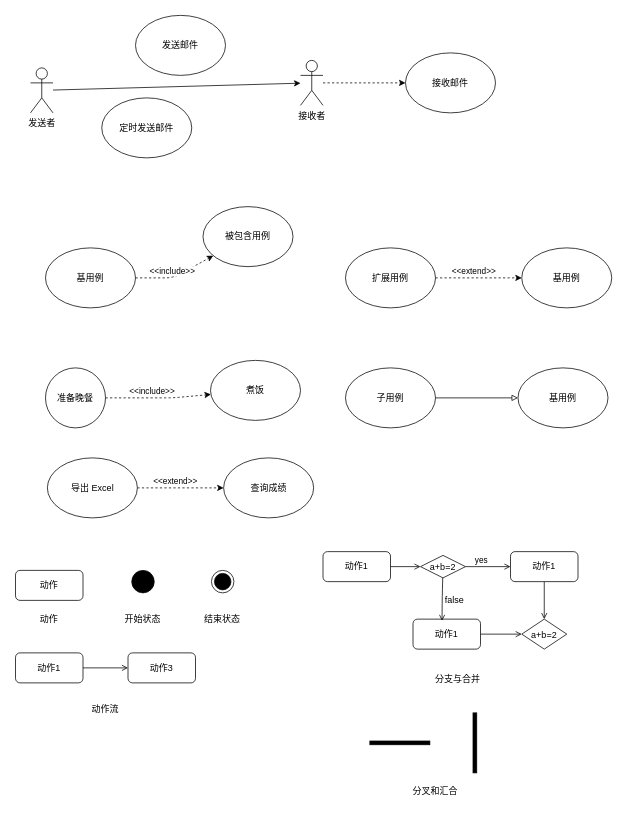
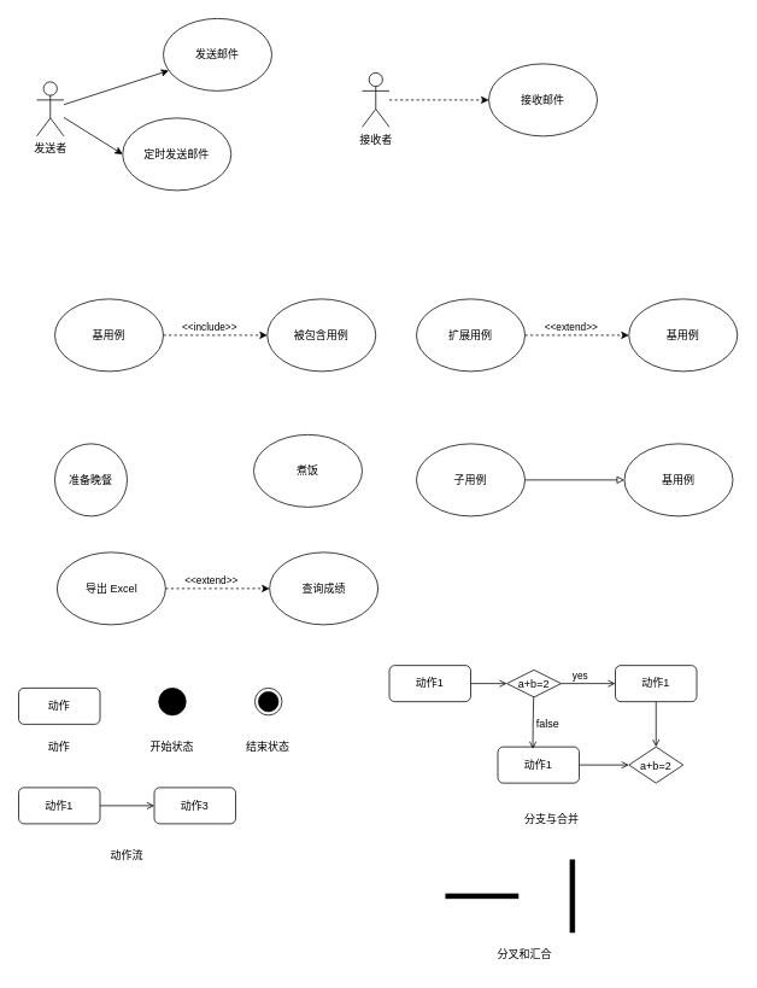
  <mxCell id="0" />
  <mxCell id="1" parent="0" />
- <mxCell id="2" style="edgeStyle=none;html=1;" parent="1" source="4" target="6" edge="1"><mxGeometry relative="1" as="geometry" /></mxCell>
+ <mxCell id="2" style="edgeStyle=none;html=1;" parent="1" source="4" target="7" edge="1"><mxGeometry relative="1" as="geometry" /></mxCell>
+ <mxCell id="3" style="edgeStyle=none;html=1;entryX=0;entryY=0.5;entryDx=0;entryDy=0;" parent="1" source="4" target="8" edge="1"><mxGeometry relative="1" as="geometry" /></mxCell>
  <mxCell id="4" value="发送者" style="shape=umlActor;verticalLabelPosition=bottom;verticalAlign=top;html=1;outlineConnect=0;" parent="1" vertex="1"><mxGeometry x="40" y="90" width="30" height="60" as="geometry" /></mxCell>
  <mxCell id="5" style="edgeStyle=none;html=1;dashed=1;" parent="1" source="6" target="9" edge="1"><mxGeometry relative="1" as="geometry" /></mxCell>
  <mxCell id="6" value="接收者" style="shape=umlActor;verticalLabelPosition=bottom;verticalAlign=top;html=1;outlineConnect=0;" parent="1" vertex="1"><mxGeometry x="400" y="80" width="30" height="60" as="geometry" /></mxCell>
  <mxCell id="7" value="发送邮件" style="ellipse;whiteSpace=wrap;html=1;" parent="1" vertex="1"><mxGeometry x="180" y="20" width="120" height="80" as="geometry" /></mxCell>
  <mxCell id="8" value="定时发送邮件" style="ellipse;whiteSpace=wrap;html=1;" parent="1" vertex="1"><mxGeometry x="135" y="130" width="120" height="80" as="geometry" /></mxCell>
  <mxCell id="9" value="接收邮件" style="ellipse;whiteSpace=wrap;html=1;" parent="1" vertex="1"><mxGeometry x="540" y="70" width="120" height="80" as="geometry" /></mxCell>
  <mxCell id="10" style="edgeStyle=none;html=1;dashed=1;" parent="1" source="12" target="13" edge="1"><mxGeometry relative="1" as="geometry"><Array as="points"><mxPoint x="230" y="370" /></Array></mxGeometry></mxCell>
  <mxCell id="11" value="&amp;lt;&amp;lt;include&amp;gt;&amp;gt;" style="edgeLabel;html=1;align=center;verticalAlign=middle;resizable=0;points=[];" parent="10" vertex="1" connectable="0"><mxGeometry x="-0.131" y="-4" relative="1" as="geometry"><mxPoint y="-14" as="offset" /></mxGeometry></mxCell>
  <mxCell id="12" value="基用例" style="ellipse;whiteSpace=wrap;html=1;" parent="1" vertex="1"><mxGeometry x="60" y="330" width="120" height="80" as="geometry" /></mxCell>
- <mxCell id="13" value="被包含用例" style="ellipse;whiteSpace=wrap;html=1;" parent="1" vertex="1"><mxGeometry x="270" y="275" width="120" height="80" as="geometry" /></mxCell>
+ <mxCell id="13" value="被包含用例" style="ellipse;whiteSpace=wrap;html=1;" parent="1" vertex="1"><mxGeometry x="295" y="330" width="120" height="80" as="geometry" /></mxCell>
  <mxCell id="14" style="edgeStyle=none;html=1;dashed=1;" parent="1" source="16" target="17" edge="1"><mxGeometry relative="1" as="geometry"><Array as="points"><mxPoint x="630" y="370" /></Array></mxGeometry></mxCell>
  <mxCell id="15" value="&amp;lt;&amp;lt;extend&amp;gt;&amp;gt;" style="edgeLabel;html=1;align=center;verticalAlign=middle;resizable=0;points=[];" parent="14" vertex="1" connectable="0"><mxGeometry x="-0.131" y="-4" relative="1" as="geometry"><mxPoint y="-14" as="offset" /></mxGeometry></mxCell>
  <mxCell id="16" value="扩展用例" style="ellipse;whiteSpace=wrap;html=1;" parent="1" vertex="1"><mxGeometry x="460" y="330" width="120" height="80" as="geometry" /></mxCell>
  <mxCell id="17" value="基用例" style="ellipse;whiteSpace=wrap;html=1;" parent="1" vertex="1"><mxGeometry x="695" y="330" width="120" height="80" as="geometry" /></mxCell>
- <mxCell id="18" style="edgeStyle=none;html=1;dashed=1;" parent="1" source="20" target="21" edge="1"><mxGeometry relative="1" as="geometry"><Array as="points"><mxPoint x="230" y="530" /></Array></mxGeometry></mxCell>
- <mxCell id="19" value="&amp;lt;&amp;lt;include&amp;gt;&amp;gt;" style="edgeLabel;html=1;align=center;verticalAlign=middle;resizable=0;points=[];" parent="18" vertex="1" connectable="0"><mxGeometry x="-0.131" y="-4" relative="1" as="geometry"><mxPoint y="-14" as="offset" /></mxGeometry></mxCell>
  <mxCell id="20" value="准备晚餐" style="ellipse;whiteSpace=wrap;html=1;" parent="1" vertex="1"><mxGeometry x="60" y="490" width="80" height="80" as="geometry" /></mxCell>
  <mxCell id="21" value="煮饭" style="ellipse;whiteSpace=wrap;html=1;" parent="1" vertex="1"><mxGeometry x="280" y="480" width="120" height="80" as="geometry" /></mxCell>
  <mxCell id="22" style="edgeStyle=none;html=1;dashed=1;" parent="1" source="24" target="25" edge="1"><mxGeometry relative="1" as="geometry"><Array as="points"><mxPoint x="232.5" y="650" /></Array></mxGeometry></mxCell>
  <mxCell id="23" value="&amp;lt;&amp;lt;extend&amp;gt;&amp;gt;" style="edgeLabel;html=1;align=center;verticalAlign=middle;resizable=0;points=[];" parent="22" vertex="1" connectable="0"><mxGeometry x="-0.131" y="-4" relative="1" as="geometry"><mxPoint y="-14" as="offset" /></mxGeometry></mxCell>
  <mxCell id="24" value="导出 Excel" style="ellipse;whiteSpace=wrap;html=1;" parent="1" vertex="1"><mxGeometry x="62.5" y="610" width="120" height="80" as="geometry" /></mxCell>
  <mxCell id="25" value="查询成绩" style="ellipse;whiteSpace=wrap;html=1;" parent="1" vertex="1"><mxGeometry x="297.5" y="610" width="120" height="80" as="geometry" /></mxCell>
  <mxCell id="26" style="edgeStyle=none;html=1;entryX=0;entryY=0.5;entryDx=0;entryDy=0;endArrow=block;endFill=0;" parent="1" source="27" target="28" edge="1"><mxGeometry relative="1" as="geometry" /></mxCell>
  <mxCell id="27" value="子用例" style="ellipse;whiteSpace=wrap;html=1;" parent="1" vertex="1"><mxGeometry x="460" y="490" width="120" height="80" as="geometry" /></mxCell>
  <mxCell id="28" value="基用例" style="ellipse;whiteSpace=wrap;html=1;" parent="1" vertex="1"><mxGeometry x="690" y="490" width="120" height="80" as="geometry" /></mxCell>
  <mxCell id="29" value="动作" style="rounded=1;whiteSpace=wrap;html=1;" parent="1" vertex="1"><mxGeometry x="20" y="760" width="90" height="40" as="geometry" /></mxCell>
  <mxCell id="30" value="" style="group" parent="1" vertex="1" connectable="0"><mxGeometry x="160" y="760" width="60" height="80" as="geometry" /></mxCell>
  <mxCell id="31" value="" style="ellipse;fillColor=strokeColor;" parent="30" vertex="1"><mxGeometry x="15" width="30" height="30" as="geometry" /></mxCell>
  <mxCell id="32" value="开始状态" style="text;html=1;strokeColor=none;fillColor=none;align=center;verticalAlign=middle;whiteSpace=wrap;rounded=0;" parent="30" vertex="1"><mxGeometry y="50" width="60" height="30" as="geometry" /></mxCell>
  <mxCell id="33" value="" style="group" parent="1" vertex="1" connectable="0"><mxGeometry x="266.25" y="760" width="60" height="80" as="geometry" /></mxCell>
  <mxCell id="34" value="" style="ellipse;html=1;shape=endState;fillColor=strokeColor;" parent="33" vertex="1"><mxGeometry x="15" width="30" height="30" as="geometry" /></mxCell>
  <mxCell id="35" value="结束状态" style="text;html=1;strokeColor=none;fillColor=none;align=center;verticalAlign=middle;whiteSpace=wrap;rounded=0;" parent="33" vertex="1"><mxGeometry y="50" width="60" height="30" as="geometry" /></mxCell>
  <mxCell id="36" value="动作" style="text;html=1;strokeColor=none;fillColor=none;align=center;verticalAlign=middle;whiteSpace=wrap;rounded=0;" parent="1" vertex="1"><mxGeometry x="35" y="810" width="60" height="30" as="geometry" /></mxCell>
  <mxCell id="37" style="edgeStyle=none;html=1;entryX=0;entryY=0.5;entryDx=0;entryDy=0;endArrow=open;endFill=0;" parent="1" source="38" target="39" edge="1"><mxGeometry relative="1" as="geometry" /></mxCell>
  <mxCell id="38" value="动作1" style="rounded=1;whiteSpace=wrap;html=1;" parent="1" vertex="1"><mxGeometry x="20" y="870" width="90" height="40" as="geometry" /></mxCell>
  <mxCell id="39" value="动作3" style="rounded=1;whiteSpace=wrap;html=1;" parent="1" vertex="1"><mxGeometry x="170" y="870" width="90" height="40" as="geometry" /></mxCell>
  <mxCell id="40" value="动作流" style="text;html=1;strokeColor=none;fillColor=none;align=center;verticalAlign=middle;whiteSpace=wrap;rounded=0;" parent="1" vertex="1"><mxGeometry x="110" y="930" width="60" height="30" as="geometry" /></mxCell>
  <mxCell id="41" style="edgeStyle=none;html=1;entryX=0;entryY=0.5;entryDx=0;entryDy=0;endArrow=open;endFill=0;" parent="1" source="42" target="50" edge="1"><mxGeometry relative="1" as="geometry" /></mxCell>
  <mxCell id="42" value="动作1" style="rounded=1;whiteSpace=wrap;html=1;" parent="1" vertex="1"><mxGeometry x="430" y="735" width="90" height="40" as="geometry" /></mxCell>
  <mxCell id="43" style="edgeStyle=none;html=1;entryX=0;entryY=0.5;entryDx=0;entryDy=0;endArrow=open;endFill=0;" parent="1" source="44" target="51" edge="1"><mxGeometry relative="1" as="geometry" /></mxCell>
  <mxCell id="44" value="动作1" style="rounded=1;whiteSpace=wrap;html=1;" parent="1" vertex="1"><mxGeometry x="550" y="825" width="90" height="40" as="geometry" /></mxCell>
  <mxCell id="45" style="edgeStyle=none;html=1;entryX=0.5;entryY=0;entryDx=0;entryDy=0;endArrow=open;endFill=0;" parent="1" source="46" target="51" edge="1"><mxGeometry relative="1" as="geometry" /></mxCell>
  <mxCell id="46" value="动作1" style="rounded=1;whiteSpace=wrap;html=1;" parent="1" vertex="1"><mxGeometry x="680" y="735" width="90" height="40" as="geometry" /></mxCell>
  <mxCell id="47" style="edgeStyle=none;html=1;entryX=0;entryY=0.5;entryDx=0;entryDy=0;endArrow=open;endFill=0;" parent="1" source="50" target="46" edge="1"><mxGeometry relative="1" as="geometry" /></mxCell>
  <mxCell id="48" value="yes" style="edgeLabel;html=1;align=center;verticalAlign=middle;resizable=0;points=[];" parent="47" vertex="1" connectable="0"><mxGeometry x="-0.283" y="-1" relative="1" as="geometry"><mxPoint x="-2" y="-11" as="offset" /></mxGeometry></mxCell>
  <mxCell id="49" style="edgeStyle=none;html=1;entryX=0.43;entryY=0.058;entryDx=0;entryDy=0;entryPerimeter=0;endArrow=open;endFill=0;" parent="1" source="50" target="44" edge="1"><mxGeometry relative="1" as="geometry"><Array as="points"><mxPoint x="589" y="795" /></Array></mxGeometry></mxCell>
  <mxCell id="50" value="a+b=2" style="rhombus;" parent="1" vertex="1"><mxGeometry x="560" y="740" width="60" height="30" as="geometry" /></mxCell>
  <mxCell id="51" value="a+b=2" style="rhombus;" parent="1" vertex="1"><mxGeometry x="695" y="825" width="60" height="40" as="geometry" /></mxCell>
  <mxCell id="52" value="false" style="text;html=1;align=center;verticalAlign=middle;resizable=0;points=[];autosize=1;strokeColor=none;fillColor=none;" parent="1" vertex="1"><mxGeometry x="580" y="785" width="50" height="30" as="geometry" /></mxCell>
  <mxCell id="53" value="分支与合并" style="text;html=1;strokeColor=none;fillColor=none;align=center;verticalAlign=middle;whiteSpace=wrap;rounded=0;" parent="1" vertex="1"><mxGeometry x="560" y="890" width="100" height="30" as="geometry" /></mxCell>
  <mxCell id="54" value="" style="html=1;points=[];perimeter=orthogonalPerimeter;fillColor=strokeColor;rotation=90;" parent="1" vertex="1"><mxGeometry x="530" y="950" width="5" height="80" as="geometry" /></mxCell>
  <mxCell id="55" value="" style="html=1;points=[];perimeter=orthogonalPerimeter;fillColor=strokeColor;" parent="1" vertex="1"><mxGeometry x="630" y="950" width="5" height="80" as="geometry" /></mxCell>
  <mxCell id="56" value="分叉和汇合" style="text;html=1;strokeColor=none;fillColor=none;align=center;verticalAlign=middle;whiteSpace=wrap;rounded=0;" parent="1" vertex="1"><mxGeometry x="530" y="1040" width="100" height="30" as="geometry" /></mxCell>
